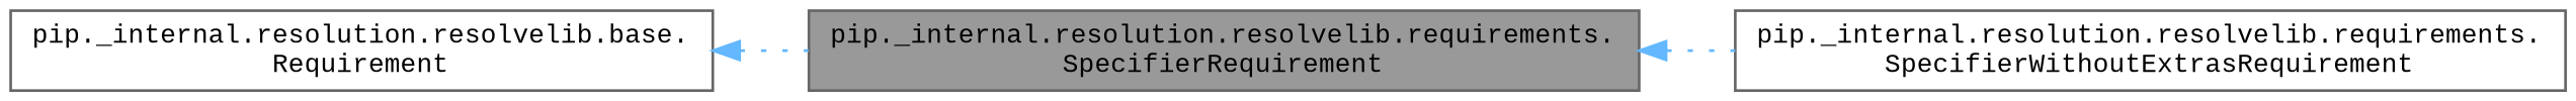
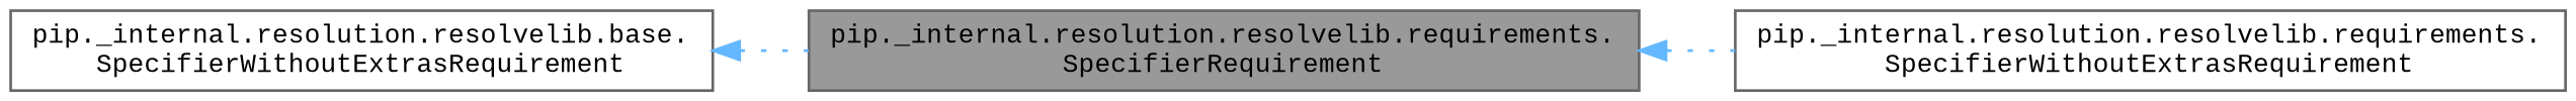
  digraph {
    rankdir=LR
    fontname="Liberation Mono"
    node [color=gray40 fillcolor=white fontname="Liberation Mono" fontsize=10 shape=box style=filled]
    edge [color=steelblue1 dir=back fontname="Liberation Mono" fontsize=10 labelfontname=Helvetica labelfontsize=10 style=dotted]
    n1 [fillcolor=grey60 fontcolor=black height=0.2 label="pip._internal.resolution.resolvelib.requirements.\lSpecifierRequirement" width=0.4]
    n2 [height=0.2 label="pip._internal.resolution.resolvelib.requirements.\lSpecifierWithoutExtrasRequirement" width=0.4]
-   n3 [height=0.2 label="pip._internal.resolution.resolvelib.base.\lRequirement" width=0.4]
+   n3 [height=0.2 label="pip._internal.resolution.resolvelib.base.\lSpecifierWithoutExtrasRequirement" width=0.4]
    n1 -> n2
    n3 -> n1
  }
